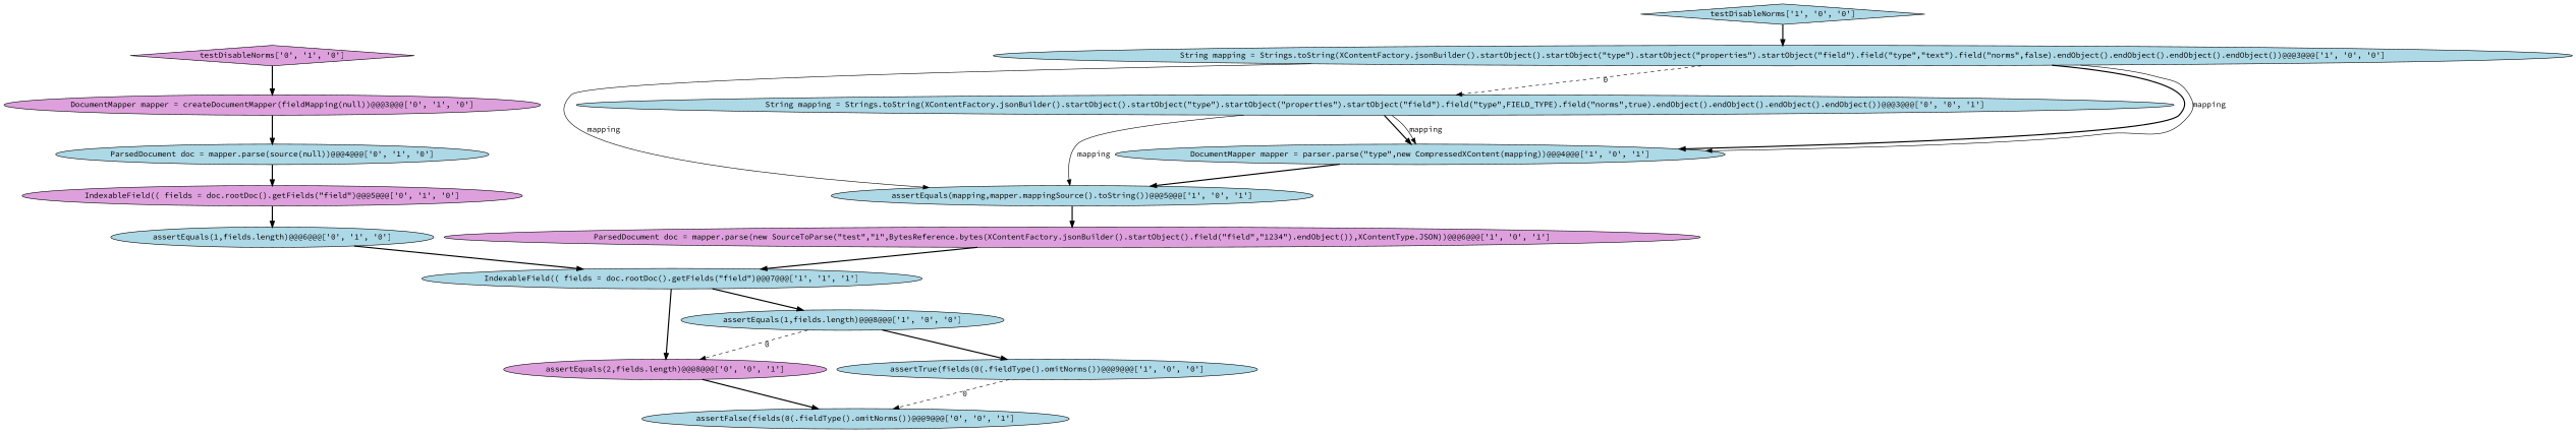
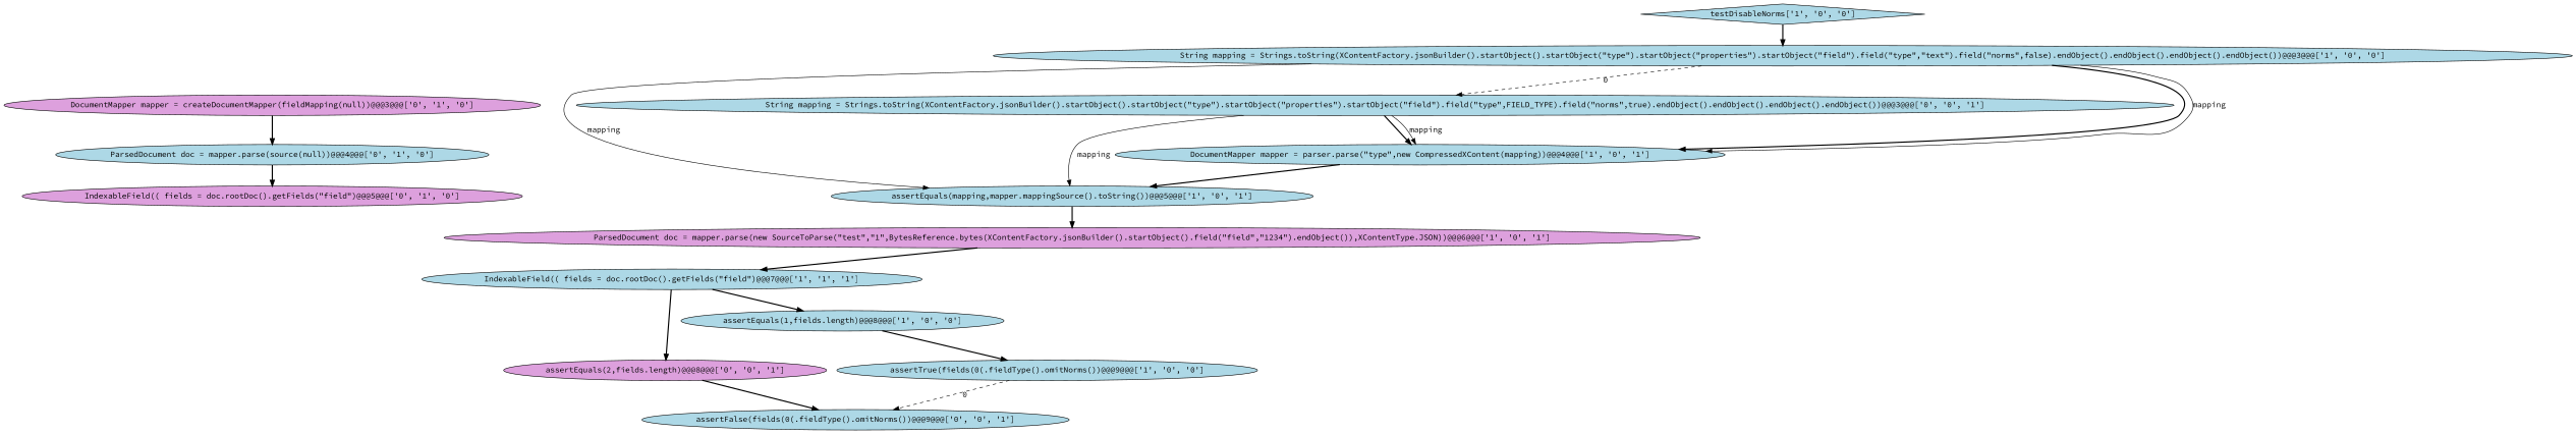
  digraph {
    fontname="Source Code Pro"
    node [fillcolor=lightblue fontname="Source Code Pro" shape=ellipse style=filled]
    edge [fontname="Source Code Pro" style=bold]
    n1 [label="IndexableField(( fields = doc.rootDoc().getFields(\"field\")@@@7@@@['1', '1', '1']"]
    n2 [fillcolor=plum label="assertEquals(2,fields.length)@@@8@@@['0', '0', '1']"]
    n3 [label="assertEquals(1,fields.length)@@@8@@@['1', '0', '0']"]
    n4 [label="assertFalse(fields(0(.fieldType().omitNorms())@@@9@@@['0', '0', '1']"]
    n5 [label="assertTrue(fields(0(.fieldType().omitNorms())@@@9@@@['1', '0', '0']"]
-   n6 [label="assertEquals(1,fields.length)@@@6@@@['0', '1', '0']"]
-   n7 [fillcolor=plum label="testDisableNorms['0', '1', '0']" shape=diamond]
    n8 [fillcolor=plum label="DocumentMapper mapper = createDocumentMapper(fieldMapping(null))@@@3@@@['0', '1', '0']"]
    n9 [label="ParsedDocument doc = mapper.parse(source(null))@@@4@@@['0', '1', '0']"]
    n10 [fillcolor=plum label="IndexableField(( fields = doc.rootDoc().getFields(\"field\")@@@5@@@['0', '1', '0']"]
    n11 [label="String mapping = Strings.toString(XContentFactory.jsonBuilder().startObject().startObject(\"type\").startObject(\"properties\").startObject(\"field\").field(\"type\",\"text\").field(\"norms\",false).endObject().endObject().endObject().endObject())@@@3@@@['1', '0', '0']"]
    n12 [label="assertEquals(mapping,mapper.mappingSource().toString())@@@5@@@['1', '0', '1']"]
    n13 [label="String mapping = Strings.toString(XContentFactory.jsonBuilder().startObject().startObject(\"type\").startObject(\"properties\").startObject(\"field\").field(\"type\",FIELD_TYPE).field(\"norms\",true).endObject().endObject().endObject().endObject())@@@3@@@['0', '0', '1']"]
    n14 [label="DocumentMapper mapper = parser.parse(\"type\",new CompressedXContent(mapping))@@@4@@@['1', '0', '1']"]
    n15 [fillcolor=plum label="ParsedDocument doc = mapper.parse(new SourceToParse(\"test\",\"1\",BytesReference.bytes(XContentFactory.jsonBuilder().startObject().field(\"field\",\"1234\").endObject()),XContentType.JSON))@@@6@@@['1', '0', '1']"]
    n16 [label="testDisableNorms['1', '0', '0']" shape=diamond]
    n1 -> n2
    n1 -> n3
    n2 -> n4
-   n3 -> n2 [label=0 style=dashed]
    n3 -> n5
    n5 -> n4 [label=0 style=dashed]
-   n6 -> n1
-   n7 -> n8
    n8 -> n9
    n9 -> n10
-   n10 -> n6
    n11 -> n12 [label=mapping style=solid]
    n11 -> n13 [label=0 style=dashed]
    n11 -> n14
    n11 -> n14 [label=mapping style=solid]
    n12 -> n15
    n13 -> n12 [label=mapping style=solid]
    n13 -> n14
    n13 -> n14 [label=mapping style=solid]
    n14 -> n12
    n15 -> n1
    n16 -> n11
  }
